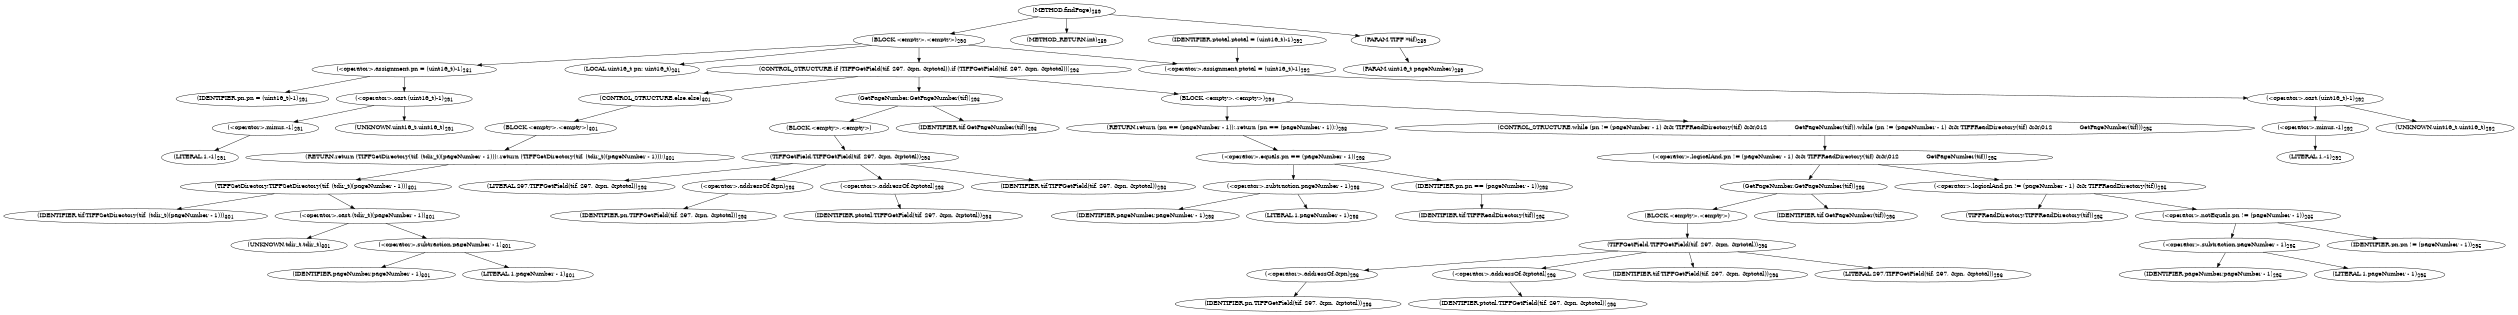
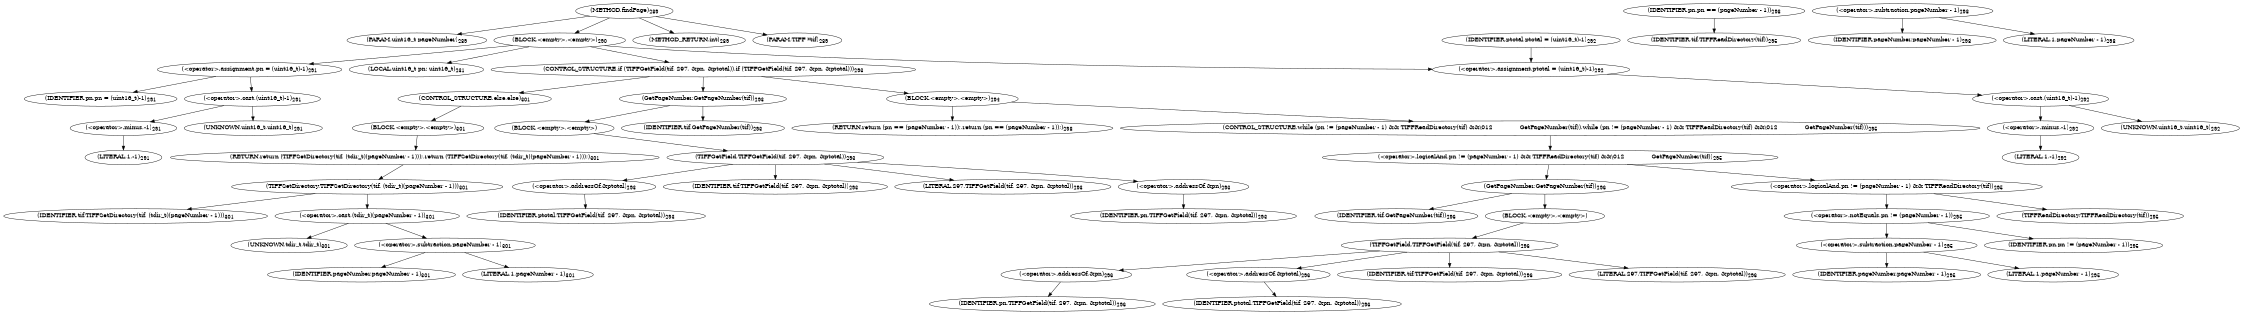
  digraph {
    n1 [label=<(METHOD,findPage)<SUB>289</SUB>>]
    n2 [label=<(PARAM,TIFF *tif)<SUB>289</SUB>>]
    n3 [label=<(PARAM,uint16_t pageNumber)<SUB>289</SUB>>]
    n4 [label=<(BLOCK,&lt;empty&gt;,&lt;empty&gt;)<SUB>290</SUB>>]
    n5 [label=<(METHOD_RETURN,int)<SUB>289</SUB>>]
    n6 [label=<(LOCAL,uint16_t pn: uint16_t)<SUB>231</SUB>>]
-   n7 [label=<(&lt;operator&gt;.assignment,pn = (uint16_t)-1)<SUB>231</SUB>>]
+   n7 [label=<(&lt;operator&gt;.assignment,pn = (uint16_t)-1)<SUB>291</SUB>>]
    n8 [label=<(&lt;operator&gt;.assignment,ptotal = (uint16_t)-1)<SUB>292</SUB>>]
    n9 [label=<(CONTROL_STRUCTURE,if (TIFFGetField(tif, 297, &amp;pn, &amp;ptotal)),if (TIFFGetField(tif, 297, &amp;pn, &amp;ptotal)))<SUB>293</SUB>>]
    n10 [label=<(IDENTIFIER,pn,pn = (uint16_t)-1)<SUB>291</SUB>>]
    n11 [label=<(&lt;operator&gt;.cast,(uint16_t)-1)<SUB>291</SUB>>]
    n12 [label=<(&lt;operator&gt;.cast,(uint16_t)-1)<SUB>292</SUB>>]
    n13 [label=<(GetPageNumber,GetPageNumber(tif))<SUB>293</SUB>>]
    n14 [label=<(BLOCK,&lt;empty&gt;,&lt;empty&gt;)<SUB>294</SUB>>]
    n15 [label=<(CONTROL_STRUCTURE,else,else)<SUB>301</SUB>>]
    n16 [label=<(UNKNOWN,uint16_t,uint16_t)<SUB>291</SUB>>]
    n17 [label=<(&lt;operator&gt;.minus,-1)<SUB>291</SUB>>]
    n18 [label=<(LITERAL,1,-1)<SUB>291</SUB>>]
    n19 [label=<(IDENTIFIER,ptotal,ptotal = (uint16_t)-1)<SUB>292</SUB>>]
    n20 [label=<(UNKNOWN,uint16_t,uint16_t)<SUB>292</SUB>>]
    n21 [label=<(&lt;operator&gt;.minus,-1)<SUB>292</SUB>>]
    n22 [label=<(LITERAL,1,-1)<SUB>292</SUB>>]
    n23 [label=<(IDENTIFIER,tif,GetPageNumber(tif))<SUB>293</SUB>>]
    n24 [label=<(BLOCK,&lt;empty&gt;,&lt;empty&gt;)>]
    n25 [label=<(CONTROL_STRUCTURE,while (pn != (pageNumber - 1) &amp;&amp; TIFFReadDirectory(tif) &amp;&amp;\012               GetPageNumber(tif)),while (pn != (pageNumber - 1) &amp;&amp; TIFFReadDirectory(tif) &amp;&amp;\012               GetPageNumber(tif)))<SUB>295</SUB>>]
    n26 [label=<(RETURN,return (pn == (pageNumber - 1));,return (pn == (pageNumber - 1));)<SUB>298</SUB>>]
    n27 [label=<(BLOCK,&lt;empty&gt;,&lt;empty&gt;)<SUB>301</SUB>>]
    n28 [label=<(TIFFGetField,TIFFGetField(tif, 297, &amp;pn, &amp;ptotal))<SUB>293</SUB>>]
    n29 [label=<(IDENTIFIER,tif,TIFFGetField(tif, 297, &amp;pn, &amp;ptotal))<SUB>293</SUB>>]
    n30 [label=<(LITERAL,297,TIFFGetField(tif, 297, &amp;pn, &amp;ptotal))<SUB>293</SUB>>]
    n31 [label=<(&lt;operator&gt;.addressOf,&amp;pn)<SUB>293</SUB>>]
    n32 [label=<(&lt;operator&gt;.addressOf,&amp;ptotal)<SUB>293</SUB>>]
    n33 [label=<(IDENTIFIER,pn,TIFFGetField(tif, 297, &amp;pn, &amp;ptotal))<SUB>293</SUB>>]
    n34 [label=<(IDENTIFIER,ptotal,TIFFGetField(tif, 297, &amp;pn, &amp;ptotal))<SUB>293</SUB>>]
    n35 [label=<(&lt;operator&gt;.logicalAnd,pn != (pageNumber - 1) &amp;&amp; TIFFReadDirectory(tif) &amp;&amp;\012               GetPageNumber(tif))<SUB>295</SUB>>]
-   n36 [label=<(&lt;operator&gt;.equals,pn == (pageNumber - 1))<SUB>298</SUB>>]
    n37 [label=<(&lt;operator&gt;.logicalAnd,pn != (pageNumber - 1) &amp;&amp; TIFFReadDirectory(tif))<SUB>295</SUB>>]
    n38 [label=<(GetPageNumber,GetPageNumber(tif))<SUB>296</SUB>>]
-   n39 [label=<(&lt;operator&gt;.notEquals,pn != (pageNumber - 1))<SUB>235</SUB>>]
+   n39 [label=<(&lt;operator&gt;.notEquals,pn != (pageNumber - 1))<SUB>295</SUB>>]
    n40 [label=<(TIFFReadDirectory,TIFFReadDirectory(tif))<SUB>295</SUB>>]
    n41 [label=<(IDENTIFIER,tif,GetPageNumber(tif))<SUB>296</SUB>>]
    n42 [label=<(BLOCK,&lt;empty&gt;,&lt;empty&gt;)>]
    n43 [label=<(IDENTIFIER,pn,pn != (pageNumber - 1))<SUB>295</SUB>>]
    n44 [label=<(&lt;operator&gt;.subtraction,pageNumber - 1)<SUB>295</SUB>>]
    n45 [label=<(IDENTIFIER,pageNumber,pageNumber - 1)<SUB>295</SUB>>]
    n46 [label=<(LITERAL,1,pageNumber - 1)<SUB>295</SUB>>]
    n47 [label=<(IDENTIFIER,tif,TIFFReadDirectory(tif))<SUB>295</SUB>>]
    n48 [label=<(TIFFGetField,TIFFGetField(tif, 297, &amp;pn, &amp;ptotal))<SUB>296</SUB>>]
    n49 [label=<(IDENTIFIER,tif,TIFFGetField(tif, 297, &amp;pn, &amp;ptotal))<SUB>296</SUB>>]
    n50 [label=<(LITERAL,297,TIFFGetField(tif, 297, &amp;pn, &amp;ptotal))<SUB>296</SUB>>]
    n51 [label=<(&lt;operator&gt;.addressOf,&amp;pn)<SUB>296</SUB>>]
    n52 [label=<(&lt;operator&gt;.addressOf,&amp;ptotal)<SUB>296</SUB>>]
    n53 [label=<(IDENTIFIER,pn,TIFFGetField(tif, 297, &amp;pn, &amp;ptotal))<SUB>296</SUB>>]
    n54 [label=<(IDENTIFIER,ptotal,TIFFGetField(tif, 297, &amp;pn, &amp;ptotal))<SUB>296</SUB>>]
    n55 [label=<(IDENTIFIER,pn,pn == (pageNumber - 1))<SUB>298</SUB>>]
    n56 [label=<(&lt;operator&gt;.subtraction,pageNumber - 1)<SUB>298</SUB>>]
    n57 [label=<(IDENTIFIER,pageNumber,pageNumber - 1)<SUB>298</SUB>>]
    n58 [label=<(LITERAL,1,pageNumber - 1)<SUB>298</SUB>>]
    n59 [label=<(RETURN,return (TIFFSetDirectory(tif, (tdir_t)(pageNumber - 1)));,return (TIFFSetDirectory(tif, (tdir_t)(pageNumber - 1)));)<SUB>301</SUB>>]
    n60 [label=<(TIFFSetDirectory,TIFFSetDirectory(tif, (tdir_t)(pageNumber - 1)))<SUB>301</SUB>>]
    n61 [label=<(IDENTIFIER,tif,TIFFSetDirectory(tif, (tdir_t)(pageNumber - 1)))<SUB>301</SUB>>]
    n62 [label=<(&lt;operator&gt;.cast,(tdir_t)(pageNumber - 1))<SUB>301</SUB>>]
    n63 [label=<(UNKNOWN,tdir_t,tdir_t)<SUB>301</SUB>>]
    n64 [label=<(&lt;operator&gt;.subtraction,pageNumber - 1)<SUB>301</SUB>>]
    n65 [label=<(IDENTIFIER,pageNumber,pageNumber - 1)<SUB>301</SUB>>]
    n66 [label=<(LITERAL,1,pageNumber - 1)<SUB>301</SUB>>]
    n1 -> n2
-   n2 -> n3
+   n1 -> n3
    n1 -> n4
    n1 -> n5
    n4 -> n6
    n4 -> n7
    n4 -> n8
    n4 -> n9
    n7 -> n10
    n7 -> n11
    n8 -> n12
    n9 -> n13
    n9 -> n14
    n9 -> n15
    n11 -> n16
    n11 -> n17
    n12 -> n20
    n12 -> n21
    n13 -> n23
    n13 -> n24
    n14 -> n25
    n14 -> n26
    n15 -> n27
    n17 -> n18
    n19 -> n8
    n21 -> n22
    n24 -> n28
    n25 -> n35
-   n26 -> n36
    n27 -> n59
    n28 -> n29
    n28 -> n30
    n28 -> n31
    n28 -> n32
    n31 -> n33
    n32 -> n34
    n35 -> n37
    n35 -> n38
-   n36 -> n55
-   n36 -> n56
    n37 -> n39
    n37 -> n40
    n38 -> n41
    n38 -> n42
    n39 -> n43
    n39 -> n44
    n42 -> n48
    n44 -> n45
    n44 -> n46
    n48 -> n49
    n48 -> n50
    n48 -> n51
    n48 -> n52
    n51 -> n53
    n52 -> n54
    n55 -> n47
    n56 -> n57
    n56 -> n58
    n59 -> n60
    n60 -> n61
    n60 -> n62
    n62 -> n63
    n62 -> n64
    n64 -> n65
    n64 -> n66
  }
